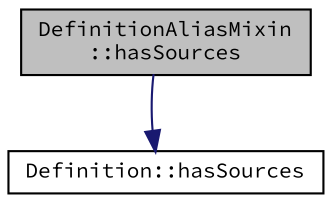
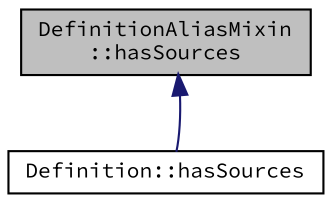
  digraph {
    rankdir=TB
    fontname="Source Code Pro"
    node [color=black fontname="Source Code Pro" fontsize=10 shape=record style=filled]
    n1 [fillcolor=grey75 fontcolor=black height=0.2 label="DefinitionAliasMixin\l::hasSources" width=0.4]
    n2 [fillcolor=white height=0.2 label="Definition::hasSources" width=0.4]
-   n1 -> n2 [color=midnightblue fontname="Source Code Pro" fontsize=10 labelfontname=Helvetica labelfontsize=10 style=solid]
+   n2 -> n1 [color=midnightblue fontname="Source Code Pro" fontsize=10 labelfontname=Helvetica labelfontsize=10 style=solid]
  }
